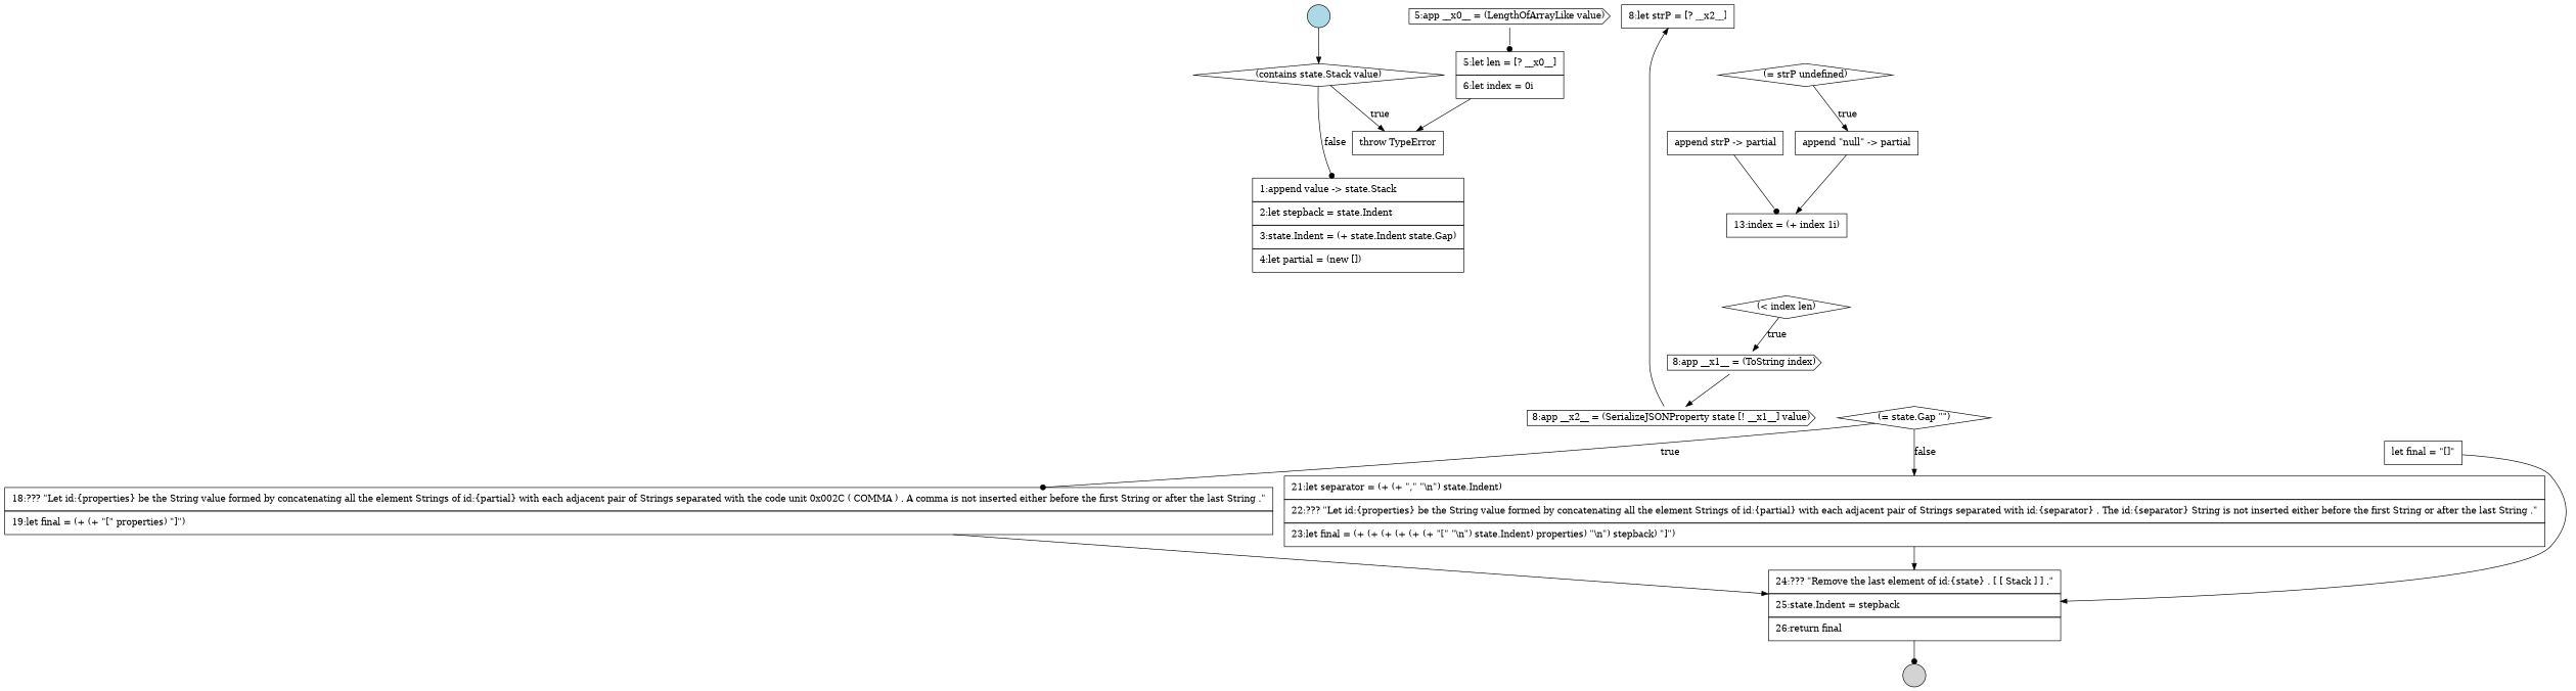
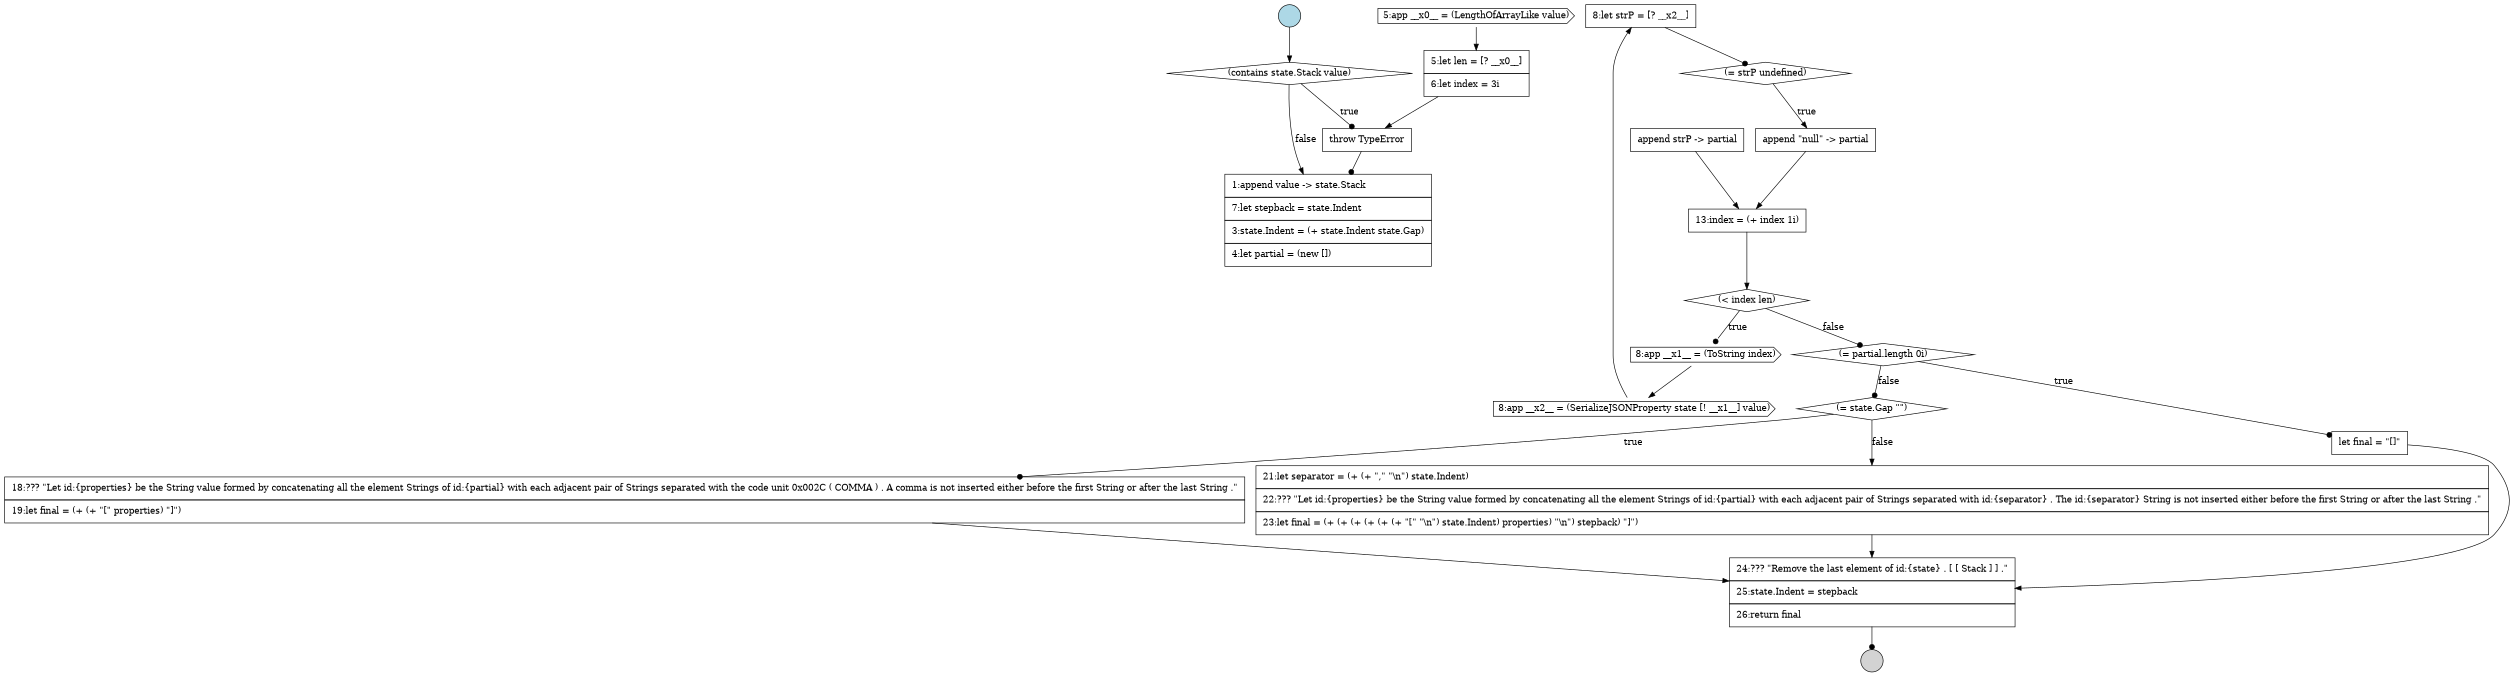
  digraph {
    node [color=black fillcolor=white margin=0 shape=none style=filled]
    edge [arrowhead=normal color=black]
    n1 [label=<<font color="black">     <table border="0" cellborder="1" cellspacing="0" cellpadding="10">       <tr><td align="left">throw TypeError</td></tr>     </table>   </font>>]
-   n2 [label=<<font color="black">     <table border="0" cellborder="1" cellspacing="0" cellpadding="10">       <tr><td align="left">1:append value -&gt; state.Stack</td></tr>       <tr><td align="left">2:let stepback = state.Indent</td></tr>       <tr><td align="left">3:state.Indent = (+ state.Indent state.Gap)</td></tr>       <tr><td align="left">4:let partial = (new [])</td></tr>     </table>   </font>>]
+   n2 [label=<<font color="black">     <table border="0" cellborder="1" cellspacing="0" cellpadding="10">       <tr><td align="left">1:append value -&gt; state.Stack</td></tr>       <tr><td align="left">7:let stepback = state.Indent</td></tr>       <tr><td align="left">3:state.Indent = (+ state.Indent state.Gap)</td></tr>       <tr><td align="left">4:let partial = (new [])</td></tr>     </table>   </font>>]
    n3 [label=<<font color="black">     <table border="0" cellborder="1" cellspacing="0" cellpadding="10">       <tr><td align="left">8:let strP = [? __x2__]</td></tr>     </table>   </font>>]
    n4 [label=<<font color="black">(= strP undefined)</font>> shape=diamond margin=""]
    n5 [label=<<font color="black">     <table border="0" cellborder="1" cellspacing="0" cellpadding="10">       <tr><td align="left">append &quot;null&quot; -&gt; partial</td></tr>     </table>   </font>>]
    n6 [label=<<font color="black">     <table border="0" cellborder="1" cellspacing="0" cellpadding="10">       <tr><td align="left">21:let separator = (+ (+ &quot;,&quot; &quot;\n&quot;) state.Indent)</td></tr>       <tr><td align="left">22:??? &quot;Let id:{properties} be the String value formed by concatenating all the element Strings of id:{partial} with each adjacent pair of Strings separated with id:{separator} . The id:{separator} String is not inserted either before the first String or after the last String .&quot;</td></tr>       <tr><td align="left">23:let final = (+ (+ (+ (+ (+ (+ &quot;[&quot; &quot;\n&quot;) state.Indent) properties) &quot;\n&quot;) stepback) &quot;]&quot;)</td></tr>     </table>   </font>>]
    n7 [label=<<font color="black">     <table border="0" cellborder="1" cellspacing="0" cellpadding="10">       <tr><td align="left">24:??? &quot;Remove the last element of id:{state} . [ [ Stack ] ] .&quot;</td></tr>       <tr><td align="left">25:state.Indent = stepback</td></tr>       <tr><td align="left">26:return final</td></tr>     </table>   </font>>]
    n8 [fillcolor=lightgrey label=" " shape=circle margin=""]
    n9 [label=<<font color="black">5:app __x0__ = (LengthOfArrayLike value)</font>> shape=cds margin=""]
-   n10 [label=<<font color="black">     <table border="0" cellborder="1" cellspacing="0" cellpadding="10">       <tr><td align="left">5:let len = [? __x0__]</td></tr>       <tr><td align="left">6:let index = 0i</td></tr>     </table>   </font>>]
+   n10 [label=<<font color="black">     <table border="0" cellborder="1" cellspacing="0" cellpadding="10">       <tr><td align="left">5:let len = [? __x0__]</td></tr>       <tr><td align="left">6:let index = 3i</td></tr>     </table>   </font>>]
    n11 [label=<<font color="black">     <table border="0" cellborder="1" cellspacing="0" cellpadding="10">       <tr><td align="left">13:index = (+ index 1i)</td></tr>     </table>   </font>>]
    n12 [label=<<font color="black">(&lt; index len)</font>> shape=diamond margin=""]
+   n13 [label=<<font color="black">(= partial.length 0i)</font>> shape=diamond margin=""]
    n14 [label=<<font color="black">8:app __x1__ = (ToString index)</font>> shape=cds margin=""]
    n15 [label=<<font color="black">(contains state.Stack value)</font>> shape=diamond margin=""]
    n16 [label=<<font color="black">(= state.Gap &quot;&quot;)</font>> shape=diamond margin=""]
    n17 [label=<<font color="black">     <table border="0" cellborder="1" cellspacing="0" cellpadding="10">       <tr><td align="left">let final = &quot;[]&quot;</td></tr>     </table>   </font>>]
    n18 [label=<<font color="black">     <table border="0" cellborder="1" cellspacing="0" cellpadding="10">       <tr><td align="left">18:??? &quot;Let id:{properties} be the String value formed by concatenating all the element Strings of id:{partial} with each adjacent pair of Strings separated with the code unit 0x002C ( COMMA ) . A comma is not inserted either before the first String or after the last String .&quot;</td></tr>       <tr><td align="left">19:let final = (+ (+ &quot;[&quot; properties) &quot;]&quot;)</td></tr>     </table>   </font>>]
    n19 [fillcolor=lightblue label=" " shape=circle margin=""]
    n20 [label=<<font color="black">     <table border="0" cellborder="1" cellspacing="0" cellpadding="10">       <tr><td align="left">append strP -&gt; partial</td></tr>     </table>   </font>>]
    n21 [label=<<font color="black">8:app __x2__ = (SerializeJSONProperty state [! __x1__] value)</font>> shape=cds margin=""]
+   n1 -> n2 [arrowhead=dot]
+   n3 -> n4 [arrowhead=dot]
    n4 -> n5 [label=<<font color="black">true</font>>]
    n5 -> n11
    n6 -> n7
    n7 -> n8 [arrowhead=dot]
-   n9 -> n10 [arrowhead=dot]
+   n9 -> n10
    n10 -> n1
-   n12 -> n14 [label=<<font color="black">true</font>>]
+   n11 -> n12
+   n12 -> n13 [arrowhead=dot label=<<font color="black">false</font>>]
+   n12 -> n14 [arrowhead=dot label=<<font color="black">true</font>>]
+   n13 -> n16 [arrowhead=dot label=<<font color="black">false</font>>]
+   n13 -> n17 [arrowhead=dot label=<<font color="black">true</font>>]
    n14 -> n21
-   n15 -> n1 [label=<<font color="black">true</font>>]
-   n15 -> n2 [arrowhead=dot label=<<font color="black">false</font>>]
+   n15 -> n1 [arrowhead=dot label=<<font color="black">true</font>>]
+   n15 -> n2 [label=<<font color="black">false</font>>]
    n16 -> n6 [label=<<font color="black">false</font>>]
    n16 -> n18 [arrowhead=dot label=<<font color="black">true</font>>]
    n17 -> n7
    n18 -> n7
    n19 -> n15
-   n20 -> n11 [arrowhead=dot]
+   n20 -> n11
    n21 -> n3
  }
